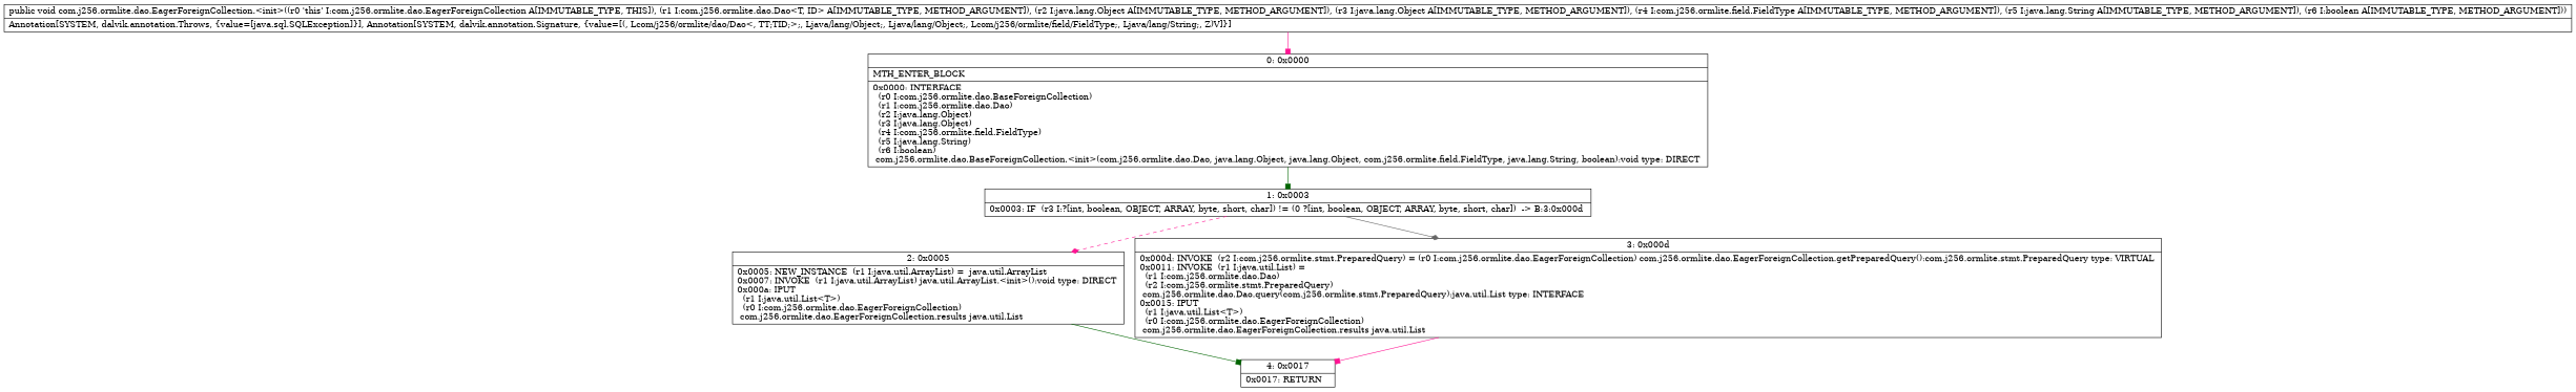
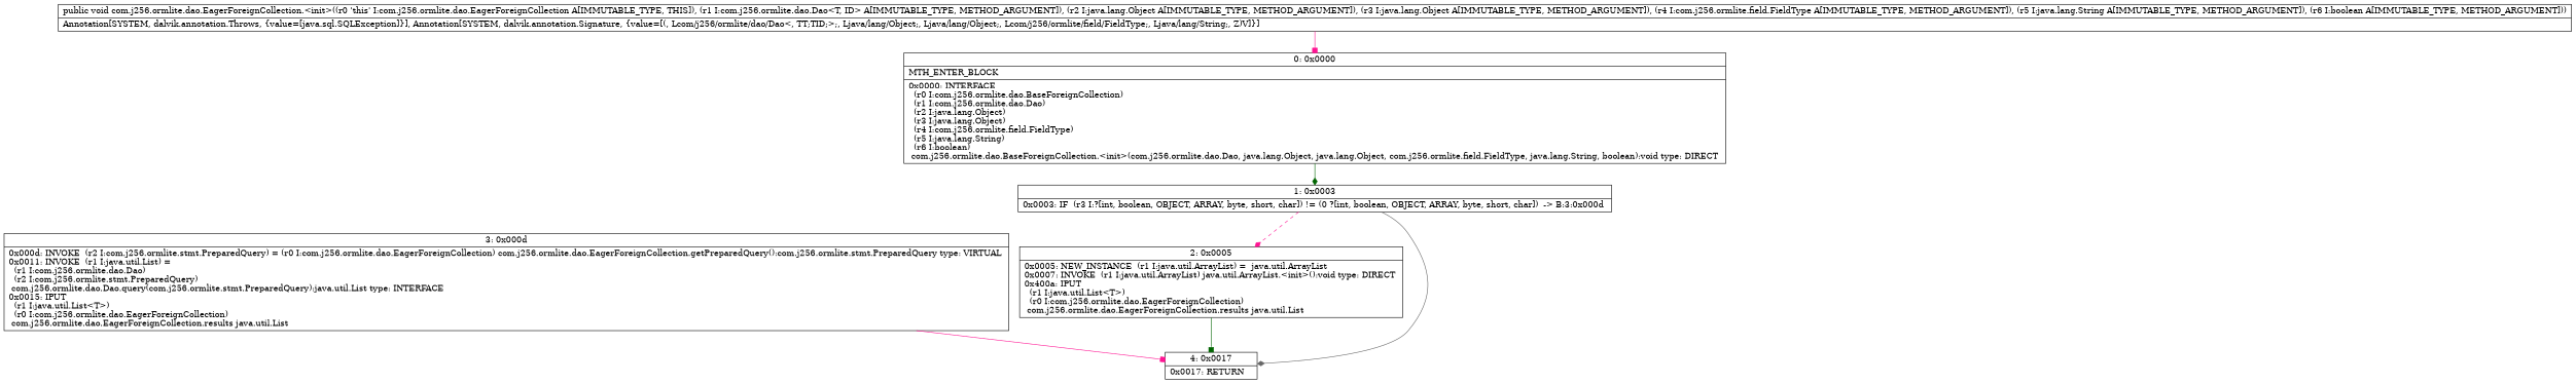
  digraph {
    node [shape=record]
    edge [arrowhead=diamond color=deeppink]
    n1 [label="{0\:\ 0x0000|MTH_ENTER_BLOCK\l|0x0000: INTERFACE  \l  (r0 I:com.j256.ormlite.dao.BaseForeignCollection)\l  (r1 I:com.j256.ormlite.dao.Dao)\l  (r2 I:java.lang.Object)\l  (r3 I:java.lang.Object)\l  (r4 I:com.j256.ormlite.field.FieldType)\l  (r5 I:java.lang.String)\l  (r6 I:boolean)\l com.j256.ormlite.dao.BaseForeignCollection.\<init\>(com.j256.ormlite.dao.Dao, java.lang.Object, java.lang.Object, com.j256.ormlite.field.FieldType, java.lang.String, boolean):void type: DIRECT \l}"]
    n2 [label="{1\:\ 0x0003|0x0003: IF  (r3 I:?[int, boolean, OBJECT, ARRAY, byte, short, char]) != (0 ?[int, boolean, OBJECT, ARRAY, byte, short, char])  \-\> B:3:0x000d \l}"]
-   n3 [label="{2\:\ 0x0005|0x0005: NEW_INSTANCE  (r1 I:java.util.ArrayList) =  java.util.ArrayList \l0x0007: INVOKE  (r1 I:java.util.ArrayList) java.util.ArrayList.\<init\>():void type: DIRECT \l0x000a: IPUT  \l  (r1 I:java.util.List\<T\>)\l  (r0 I:com.j256.ormlite.dao.EagerForeignCollection)\l com.j256.ormlite.dao.EagerForeignCollection.results java.util.List \l}"]
+   n3 [label="{2\:\ 0x0005|0x0005: NEW_INSTANCE  (r1 I:java.util.ArrayList) =  java.util.ArrayList \l0x0007: INVOKE  (r1 I:java.util.ArrayList) java.util.ArrayList.\<init\>():void type: DIRECT \l0x400a: IPUT  \l  (r1 I:java.util.List\<T\>)\l  (r0 I:com.j256.ormlite.dao.EagerForeignCollection)\l com.j256.ormlite.dao.EagerForeignCollection.results java.util.List \l}"]
    n4 [label="{3\:\ 0x000d|0x000d: INVOKE  (r2 I:com.j256.ormlite.stmt.PreparedQuery) = (r0 I:com.j256.ormlite.dao.EagerForeignCollection) com.j256.ormlite.dao.EagerForeignCollection.getPreparedQuery():com.j256.ormlite.stmt.PreparedQuery type: VIRTUAL \l0x0011: INVOKE  (r1 I:java.util.List) = \l  (r1 I:com.j256.ormlite.dao.Dao)\l  (r2 I:com.j256.ormlite.stmt.PreparedQuery)\l com.j256.ormlite.dao.Dao.query(com.j256.ormlite.stmt.PreparedQuery):java.util.List type: INTERFACE \l0x0015: IPUT  \l  (r1 I:java.util.List\<T\>)\l  (r0 I:com.j256.ormlite.dao.EagerForeignCollection)\l com.j256.ormlite.dao.EagerForeignCollection.results java.util.List \l}"]
    n5 [label="{4\:\ 0x0017|0x0017: RETURN   \l}"]
    n6 [label="{public void com.j256.ormlite.dao.EagerForeignCollection.\<init\>((r0 'this' I:com.j256.ormlite.dao.EagerForeignCollection A[IMMUTABLE_TYPE, THIS]), (r1 I:com.j256.ormlite.dao.Dao\<T, ID\> A[IMMUTABLE_TYPE, METHOD_ARGUMENT]), (r2 I:java.lang.Object A[IMMUTABLE_TYPE, METHOD_ARGUMENT]), (r3 I:java.lang.Object A[IMMUTABLE_TYPE, METHOD_ARGUMENT]), (r4 I:com.j256.ormlite.field.FieldType A[IMMUTABLE_TYPE, METHOD_ARGUMENT]), (r5 I:java.lang.String A[IMMUTABLE_TYPE, METHOD_ARGUMENT]), (r6 I:boolean A[IMMUTABLE_TYPE, METHOD_ARGUMENT]))  | Annotation[SYSTEM, dalvik.annotation.Throws, \{value=[java.sql.SQLException]\}], Annotation[SYSTEM, dalvik.annotation.Signature, \{value=[(, Lcom\/j256\/ormlite\/dao\/Dao\<, TT;TID;\>;, Ljava\/lang\/Object;, Ljava\/lang\/Object;, Lcom\/j256\/ormlite\/field\/FieldType;, Ljava\/lang\/String;, Z)V]\}]\l}"]
-   n1 -> n2 [arrowhead=box color=darkgreen]
+   n1 -> n2 [color=darkgreen]
    n2 -> n3 [style=dashed]
-   n2 -> n4 [color=gray40]
+   n2 -> n5 [color=gray40]
    n3 -> n5 [arrowhead=box color=darkgreen]
    n4 -> n5 [arrowhead=box]
    n6 -> n1 [arrowhead=box]
  }
